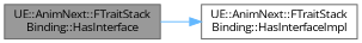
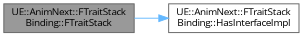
  digraph {
    rankdir=LR
    fontname="Open Sans"
    node [fontname="Open Sans" fontsize=10 shape=box style=filled]
-   n1 [color=gray40 fillcolor=grey60 fontcolor=black height=0.2 label="UE::AnimNext::FTraitStack\lBinding::HasInterface" width=0.4]
+   n1 [color=gray40 fillcolor=grey60 fontcolor=black height=0.2 label="UE::AnimNext::FTraitStack\lBinding::FTraitStack" width=0.4]
    n2 [color=grey40 fillcolor=white height=0.2 label="UE::AnimNext::FTraitStack\lBinding::HasInterfaceImpl" width=0.4]
    n1 -> n2 [color=steelblue1 fontname="Open Sans" fontsize=10 labelfontname=Helvetica labelfontsize=10 style=solid]
  }
